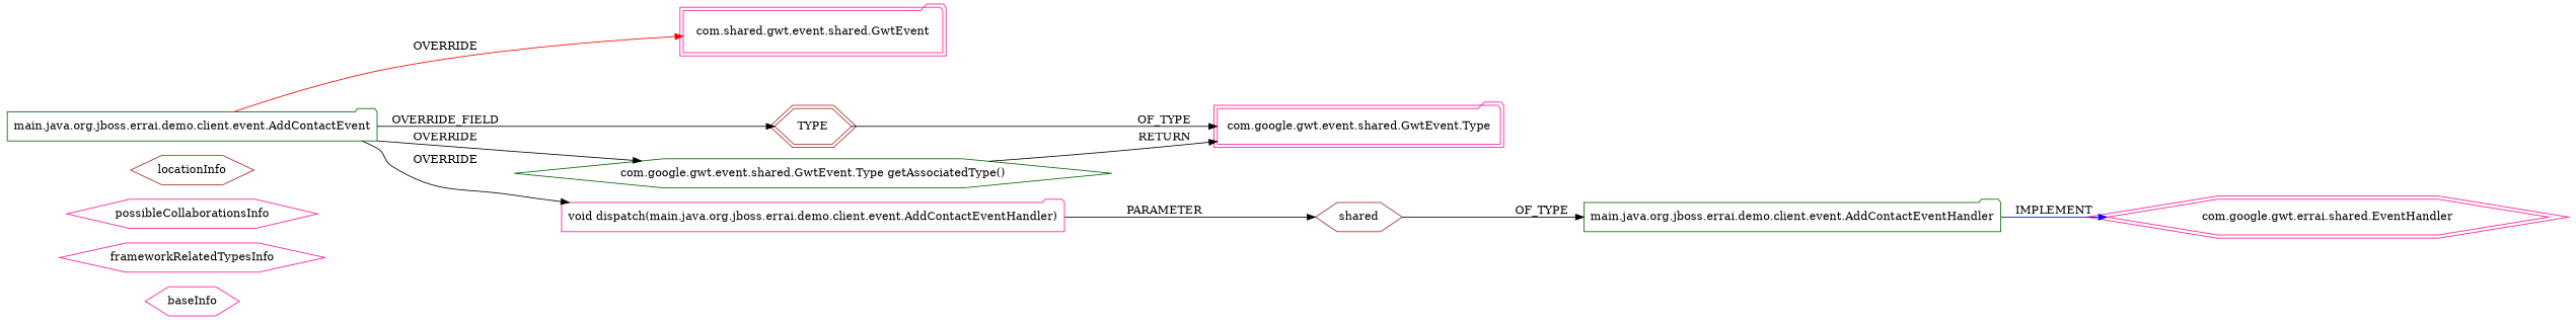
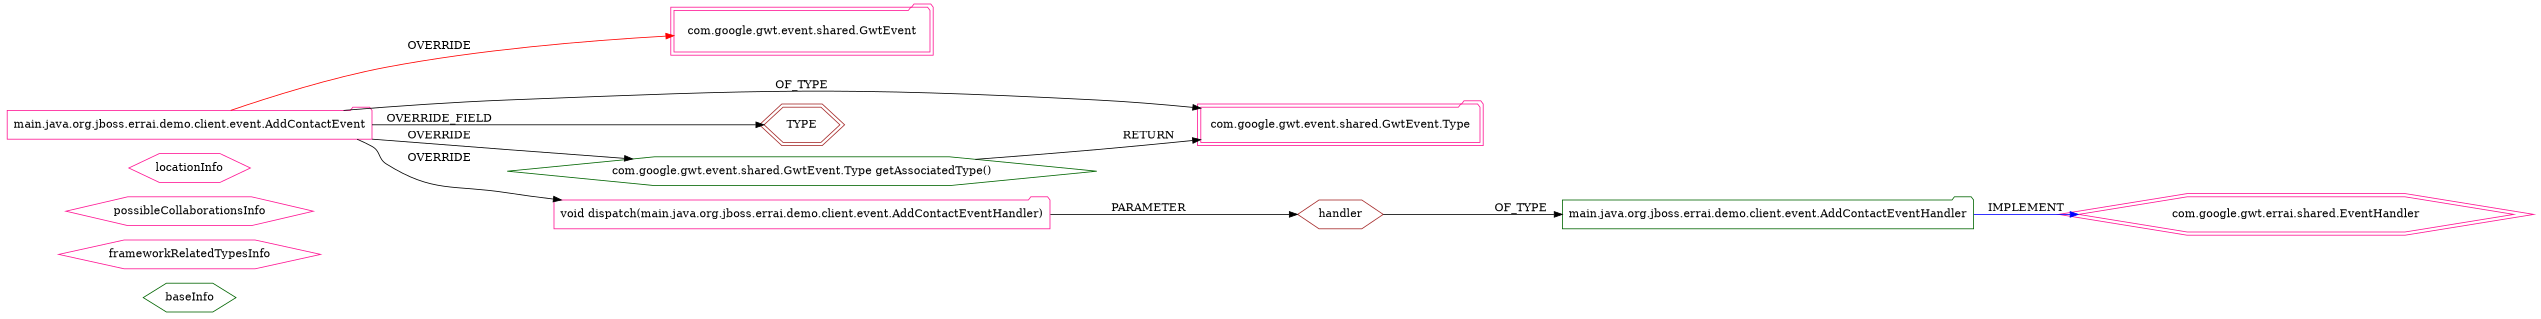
  digraph {
    rankdir=LR
    node [color=deeppink shape=hexagon isFrameworkType=false]
-   baseInfo [category=extension_graph graphId=1106 isAnonymous=false possibleRelation=true isFrameworkType=""]
+   baseInfo [category=extension_graph color=darkgreen graphId=1106 isAnonymous=false possibleRelation=true isFrameworkType=""]
    frameworkRelatedTypesInfo [0="com.google.gwt.event.shared.GwtEvent" isFrameworkType=""]
    possibleCollaborationsInfo [0="1106~OVERRIDING_METHOD_DECLARATION-PARAMETER_DECLARATION-~com.google.gwt.event.shared.GwtEvent ~com.google.gwt.event.shared.EventHandler ~false~false" isFrameworkType=""]
-   locationInfo [color=brown contextSignature=AddContactEvent filePath="/csadilek-errai-mvp-demo/errai-mvp-demo-master/src/main/java/org/jboss/errai/demo/client/event/AddContactEvent.java" graphId=1106 projectName="csadilek-errai-mvp-demo" isFrameworkType=""]
-   n5 [color=darkgreen label="main.java.org.jboss.errai.demo.client.event.AddContactEvent" shape=folder vertexType=ROOT_CLIENT_CLASS_DECLARATION]
-   n6 [isFrameworkType=true label="com.shared.gwt.event.shared.GwtEvent" peripheries=2 shape=folder vertexType=FRAMEWORK_CLASS_TYPE]
+   locationInfo [contextSignature=AddContactEvent filePath="/csadilek-errai-mvp-demo/errai-mvp-demo-master/src/main/java/org/jboss/errai/demo/client/event/AddContactEvent.java" graphId=1106 projectName="csadilek-errai-mvp-demo" isFrameworkType=""]
+   n5 [label="main.java.org.jboss.errai.demo.client.event.AddContactEvent" shape=folder vertexType=ROOT_CLIENT_CLASS_DECLARATION]
+   n6 [isFrameworkType=true label="com.google.gwt.event.shared.GwtEvent" peripheries=2 shape=folder vertexType=FRAMEWORK_CLASS_TYPE]
    n7 [color=brown isFrameworkType=true label=TYPE peripheries=2 vertexType=FIELD_DECLARATION]
    n8 [color=darkgreen label="com.google.gwt.event.shared.GwtEvent.Type getAssociatedType()" vertexType=OVERRIDING_METHOD_DECLARATION]
    n9 [label="void dispatch(main.java.org.jboss.errai.demo.client.event.AddContactEventHandler)" shape=folder vertexType=OVERRIDING_METHOD_DECLARATION]
    n10 [isFrameworkType=true label="com.google.gwt.event.shared.GwtEvent.Type" peripheries=2 shape=folder vertexType=FRAMEWORK_CLASS_TYPE]
-   n11 [color=brown label=shared vertexType=PARAMETER_DECLARATION]
+   n11 [color=brown label=handler vertexType=PARAMETER_DECLARATION]
    n12 [color=darkgreen label="main.java.org.jboss.errai.demo.client.event.AddContactEventHandler" shape=folder vertexType=REFERENCE_CLIENT_CLASS_DECLARATION]
    n13 [isFrameworkType=true label="com.google.gwt.errai.shared.EventHandler" peripheries=2 vertexType=FRAMEWORK_INTERFACE_TYPE]
    n5 -> n6 [color=red label=OVERRIDE]
    n5 -> n7 [label=OVERRIDE_FIELD]
    n5 -> n8 [label=OVERRIDE]
    n5 -> n9 [label=OVERRIDE]
-   n7 -> n10 [label=OF_TYPE]
+   n5 -> n10 [label=OF_TYPE]
    n8 -> n10 [label=RETURN]
    n9 -> n11 [label=PARAMETER]
    n11 -> n12 [label=OF_TYPE]
    n12 -> n13 [color=blue label=IMPLEMENT]
  }
